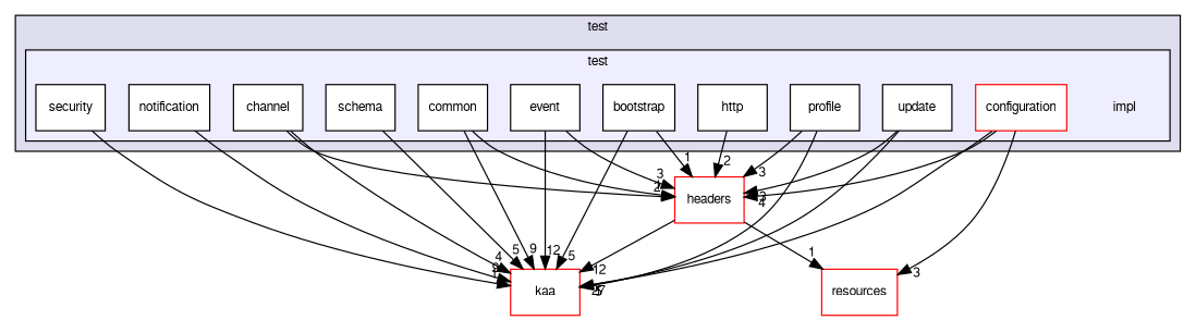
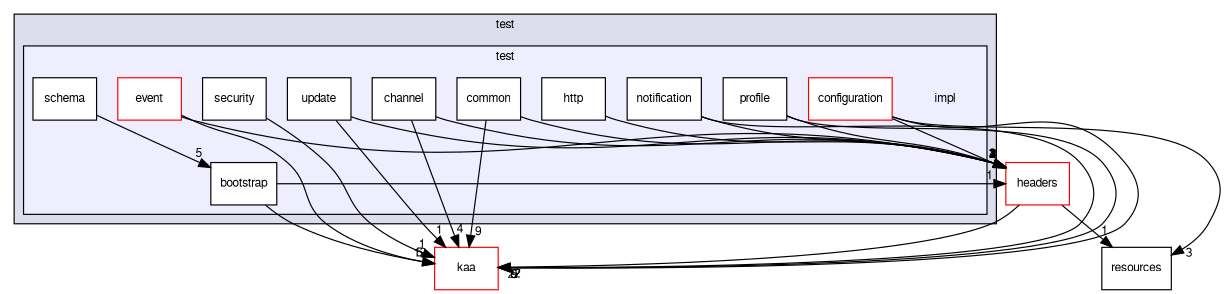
  digraph {
    compound=true
    node [color=black fontname=FreeSans fontsize=10 shape=box fillcolor=white style=filled]
    edge [headlabel=1 labeldistance=1.5 labelfontname=FreeSans labelfontsize=10]
    n1 [color=red label=impl shape=plaintext fillcolor="" style=""]
    n2 [label=bootstrap]
    n3 [label=channel]
    n4 [label=common]
    n5 [color=red label=configuration]
-   n6 [label=event]
+   n6 [color=red label=event]
    n7 [label=http]
    n8 [label=notification]
    n9 [label=profile]
    n10 [label=schema]
    n11 [label=security]
    n12 [label=update]
    n13 [color=red label=kaa fillcolor="" style=""]
    n14 [color=red label=headers fillcolor="" style=""]
-   n15 [label=resources color=red fillcolor="" style=""]
+   n15 [label=resources color="" fillcolor="" style=""]
    subgraph cluster_1 {
      bgcolor="#ddddee"
      fontname=FreeSans
      fontsize=10
      label=test
      pencolor=black
      subgraph cluster_2 {
        bgcolor="#eeeeff"
        fontname=FreeSans
        fontsize=10
        label=test
        pencolor=black
        n1
        n2
        n3
        n4
        n5
        n6
        n7
        n8
        n9
        n10
        n11
        n12
      }
    }
    n2 -> n13 [headlabel=5]
    n2 -> n14
    n3 -> n13 [headlabel=4]
    n3 -> n14 [headlabel=2]
    n4 -> n13 [headlabel=9]
    n4 -> n14
    n5 -> n13 [headlabel=27]
    n5 -> n14 [headlabel=4]
    n5 -> n15 [headlabel=3]
    n6 -> n13 [headlabel=12]
    n6 -> n14 [headlabel=3]
    n7 -> n14 [headlabel=2]
    n8 -> n13 [headlabel=9]
+   n8 -> n14 [headlabel=4]
    n9 -> n13 [headlabel=5]
    n9 -> n14 [headlabel=3]
-   n10 -> n13 [headlabel=5]
+   n10 -> n2 [headlabel=5]
    n11 -> n13
    n12 -> n13
    n12 -> n14 [headlabel=3]
    n14 -> n13 [headlabel=12]
    n14 -> n15
  }
